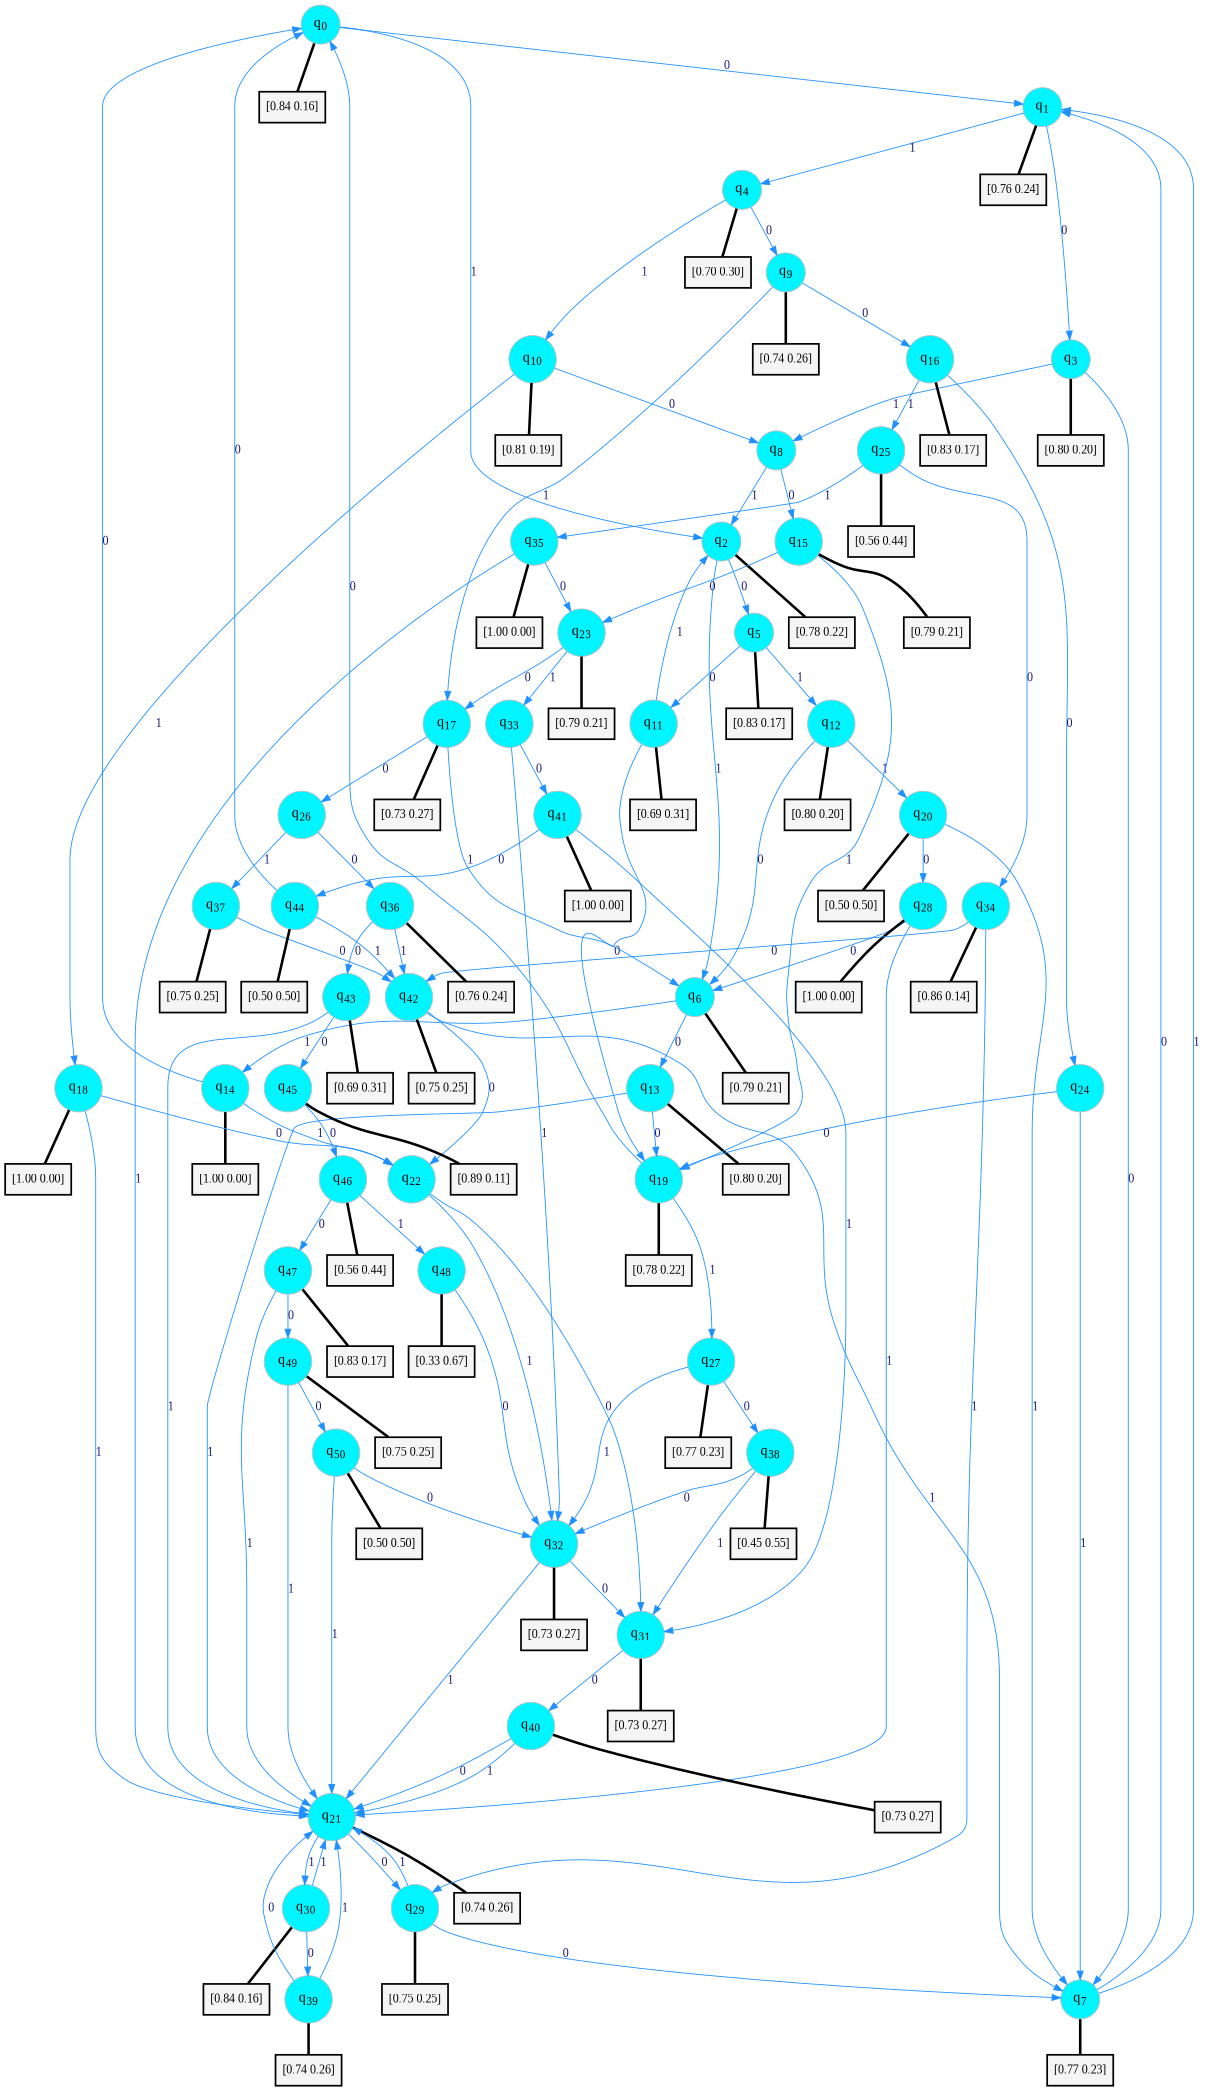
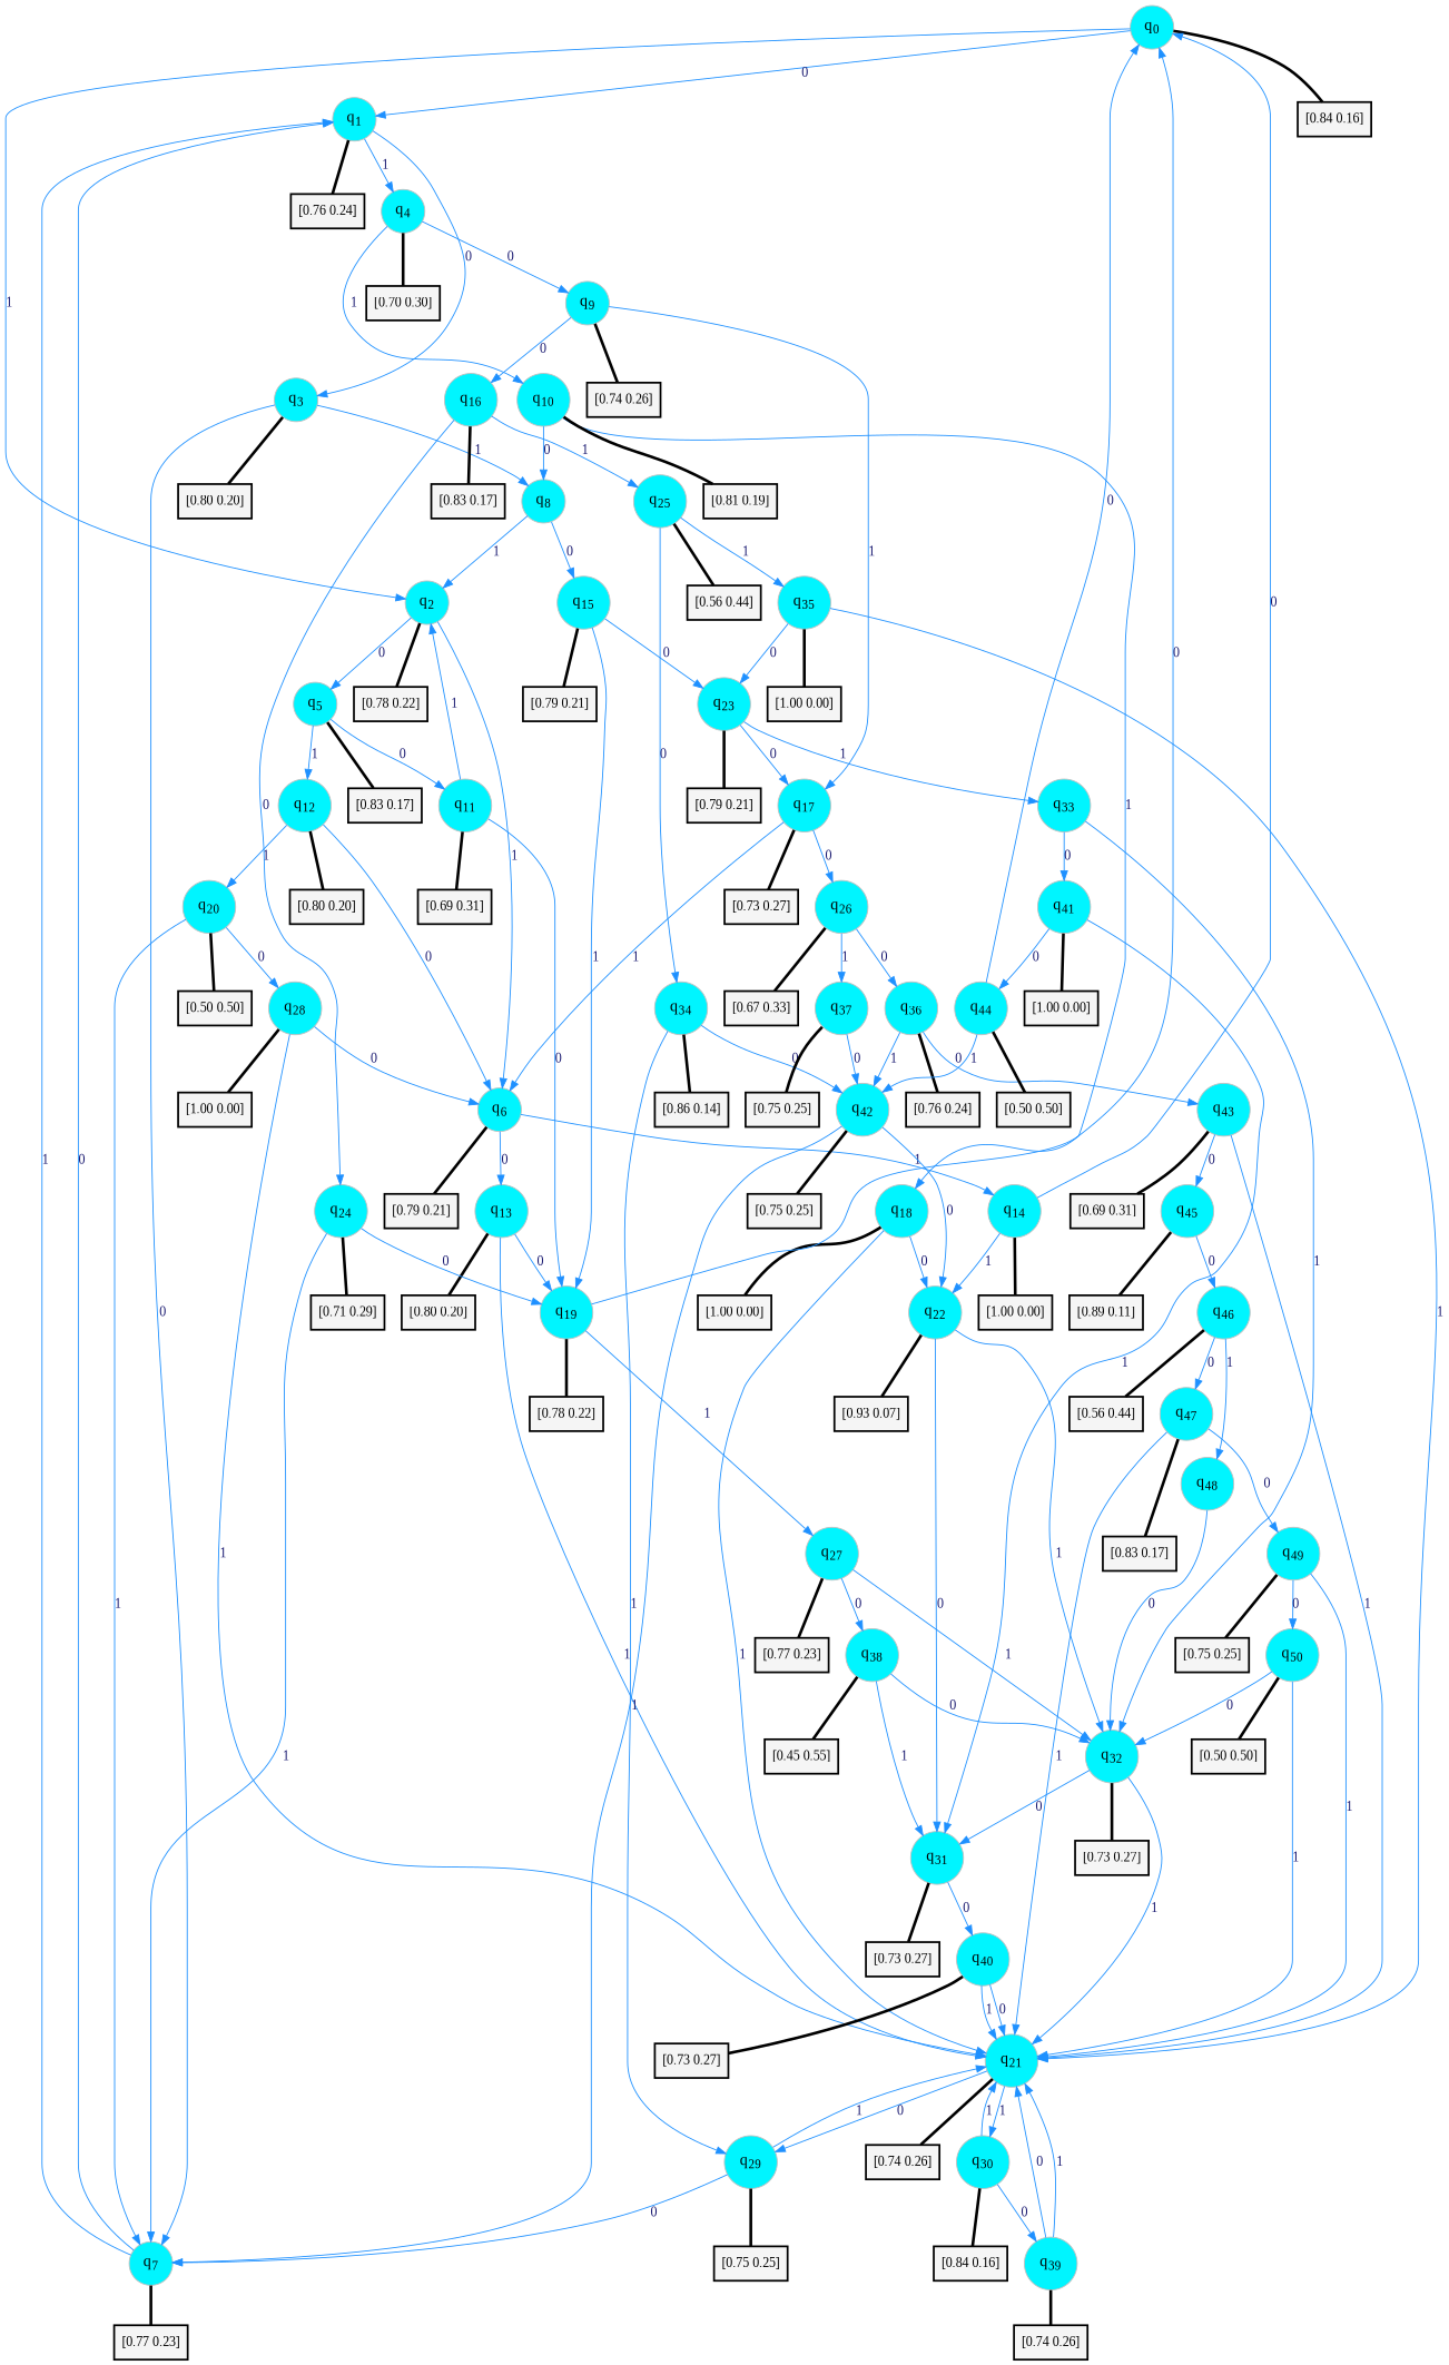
  digraph {
    fontname="Liberation Serif"
    rankdir=TD
    node [color=gray fillcolor=turquoise1 fontcolor=black fontname="Liberation Serif" fontsize=16 fontweight=bold shape=circle style=filled]
    edge [arrowsize=1 color=dodgerblue1 fontcolor=midnightblue fontname="Liberation Serif" fontweight=bold penwidth=1 style=solid weight=20]
    n1 [label=<q<SUB>0</SUB>>]
    n2 [label=<q<SUB>1</SUB>>]
    n3 [label=<q<SUB>2</SUB>>]
    n4 [color=black fillcolor=whitesmoke fontsize=14 label="[0.84 0.16]" penwidth=2 shape=box]
    n5 [label=<q<SUB>3</SUB>>]
    n6 [label=<q<SUB>4</SUB>>]
    n7 [color=black fillcolor=whitesmoke fontsize=14 label="[0.76 0.24]" penwidth=2 shape=box]
    n8 [label=<q<SUB>5</SUB>>]
    n9 [label=<q<SUB>6</SUB>>]
    n10 [color=black fillcolor=whitesmoke fontsize=14 label="[0.78 0.22]" penwidth=2 shape=box]
    n11 [label=<q<SUB>7</SUB>>]
    n12 [label=<q<SUB>8</SUB>>]
    n13 [color=black fillcolor=whitesmoke fontsize=14 label="[0.80 0.20]" penwidth=2 shape=box]
    n14 [label=<q<SUB>9</SUB>>]
    n15 [label=<q<SUB>10</SUB>>]
    n16 [color=black fillcolor=whitesmoke fontsize=14 label="[0.70 0.30]" penwidth=2 shape=box]
    n17 [label=<q<SUB>11</SUB>>]
    n18 [label=<q<SUB>12</SUB>>]
    n19 [color=black fillcolor=whitesmoke fontsize=14 label="[0.83 0.17]" penwidth=2 shape=box]
    n20 [label=<q<SUB>13</SUB>>]
    n21 [label=<q<SUB>14</SUB>>]
    n22 [color=black fillcolor=whitesmoke fontsize=14 label="[0.79 0.21]" penwidth=2 shape=box]
    n23 [color=black fillcolor=whitesmoke fontsize=14 label="[0.77 0.23]" penwidth=2 shape=box]
    n24 [label=<q<SUB>15</SUB>>]
    n25 [label=<q<SUB>16</SUB>>]
    n26 [label=<q<SUB>17</SUB>>]
    n27 [color=black fillcolor=whitesmoke fontsize=14 label="[0.74 0.26]" penwidth=2 shape=box]
    n28 [label=<q<SUB>18</SUB>>]
    n29 [color=black fillcolor=whitesmoke fontsize=14 label="[0.81 0.19]" penwidth=2 shape=box]
    n30 [label=<q<SUB>19</SUB>>]
    n31 [color=black fillcolor=whitesmoke fontsize=14 label="[0.69 0.31]" penwidth=2 shape=box]
    n32 [label=<q<SUB>20</SUB>>]
    n33 [color=black fillcolor=whitesmoke fontsize=14 label="[0.80 0.20]" penwidth=2 shape=box]
    n34 [label=<q<SUB>21</SUB>>]
    n35 [color=black fillcolor=whitesmoke fontsize=14 label="[0.80 0.20]" penwidth=2 shape=box]
    n36 [label=<q<SUB>22</SUB>>]
    n37 [color=black fillcolor=whitesmoke fontsize=14 label="[1.00 0.00]" penwidth=2 shape=box]
    n38 [label=<q<SUB>23</SUB>>]
    n39 [color=black fillcolor=whitesmoke fontsize=14 label="[0.79 0.21]" penwidth=2 shape=box]
    n40 [label=<q<SUB>24</SUB>>]
    n41 [label=<q<SUB>25</SUB>>]
    n42 [color=black fillcolor=whitesmoke fontsize=14 label="[0.83 0.17]" penwidth=2 shape=box]
    n43 [label=<q<SUB>26</SUB>>]
    n44 [color=black fillcolor=whitesmoke fontsize=14 label="[0.73 0.27]" penwidth=2 shape=box]
    n45 [color=black fillcolor=whitesmoke fontsize=14 label="[1.00 0.00]" penwidth=2 shape=box]
    n46 [label=<q<SUB>27</SUB>>]
    n47 [color=black fillcolor=whitesmoke fontsize=14 label="[0.78 0.22]" penwidth=2 shape=box]
    n48 [label=<q<SUB>28</SUB>>]
    n49 [color=black fillcolor=whitesmoke fontsize=14 label="[0.50 0.50]" penwidth=2 shape=box]
    n50 [label=<q<SUB>29</SUB>>]
    n51 [label=<q<SUB>30</SUB>>]
    n52 [color=black fillcolor=whitesmoke fontsize=14 label="[0.74 0.26]" penwidth=2 shape=box]
    n53 [label=<q<SUB>31</SUB>>]
    n54 [label=<q<SUB>32</SUB>>]
+   n55 [color=black fillcolor=whitesmoke fontsize=14 label="[0.93 0.07]" penwidth=2 shape=box]
    n56 [label=<q<SUB>33</SUB>>]
    n57 [color=black fillcolor=whitesmoke fontsize=14 label="[0.79 0.21]" penwidth=2 shape=box]
+   n58 [color=black fillcolor=whitesmoke fontsize=14 label="[0.71 0.29]" penwidth=2 shape=box]
    n59 [label=<q<SUB>34</SUB>>]
    n60 [label=<q<SUB>35</SUB>>]
    n61 [color=black fillcolor=whitesmoke fontsize=14 label="[0.56 0.44]" penwidth=2 shape=box]
    n62 [label=<q<SUB>36</SUB>>]
    n63 [label=<q<SUB>37</SUB>>]
+   n64 [color=black fillcolor=whitesmoke fontsize=14 label="[0.67 0.33]" penwidth=2 shape=box]
    n65 [label=<q<SUB>38</SUB>>]
    n66 [color=black fillcolor=whitesmoke fontsize=14 label="[0.77 0.23]" penwidth=2 shape=box]
    n67 [color=black fillcolor=whitesmoke fontsize=14 label="[1.00 0.00]" penwidth=2 shape=box]
    n68 [color=black fillcolor=whitesmoke fontsize=14 label="[0.75 0.25]" penwidth=2 shape=box]
    n69 [label=<q<SUB>39</SUB>>]
    n70 [color=black fillcolor=whitesmoke fontsize=14 label="[0.84 0.16]" penwidth=2 shape=box]
    n71 [label=<q<SUB>40</SUB>>]
    n72 [color=black fillcolor=whitesmoke fontsize=14 label="[0.73 0.27]" penwidth=2 shape=box]
    n73 [color=black fillcolor=whitesmoke fontsize=14 label="[0.73 0.27]" penwidth=2 shape=box]
    n74 [label=<q<SUB>41</SUB>>]
    n75 [label=<q<SUB>42</SUB>>]
    n76 [color=black fillcolor=whitesmoke fontsize=14 label="[0.86 0.14]" penwidth=2 shape=box]
    n77 [color=black fillcolor=whitesmoke fontsize=14 label="[1.00 0.00]" penwidth=2 shape=box]
    n78 [label=<q<SUB>43</SUB>>]
    n79 [color=black fillcolor=whitesmoke fontsize=14 label="[0.76 0.24]" penwidth=2 shape=box]
    n80 [color=black fillcolor=whitesmoke fontsize=14 label="[0.75 0.25]" penwidth=2 shape=box]
    n81 [color=black fillcolor=whitesmoke fontsize=14 label="[0.45 0.55]" penwidth=2 shape=box]
    n82 [color=black fillcolor=whitesmoke fontsize=14 label="[0.74 0.26]" penwidth=2 shape=box]
    n83 [color=black fillcolor=whitesmoke fontsize=14 label="[0.73 0.27]" penwidth=2 shape=box]
    n84 [label=<q<SUB>44</SUB>>]
    n85 [color=black fillcolor=whitesmoke fontsize=14 label="[1.00 0.00]" penwidth=2 shape=box]
    n86 [color=black fillcolor=whitesmoke fontsize=14 label="[0.75 0.25]" penwidth=2 shape=box]
    n87 [label=<q<SUB>45</SUB>>]
    n88 [color=black fillcolor=whitesmoke fontsize=14 label="[0.69 0.31]" penwidth=2 shape=box]
    n89 [color=black fillcolor=whitesmoke fontsize=14 label="[0.50 0.50]" penwidth=2 shape=box]
    n90 [label=<q<SUB>46</SUB>>]
    n91 [color=black fillcolor=whitesmoke fontsize=14 label="[0.89 0.11]" penwidth=2 shape=box]
    n92 [label=<q<SUB>47</SUB>>]
    n93 [label=<q<SUB>48</SUB>>]
    n94 [color=black fillcolor=whitesmoke fontsize=14 label="[0.56 0.44]" penwidth=2 shape=box]
    n95 [label=<q<SUB>49</SUB>>]
    n96 [color=black fillcolor=whitesmoke fontsize=14 label="[0.83 0.17]" penwidth=2 shape=box]
-   n97 [color=black fillcolor=whitesmoke fontsize=14 label="[0.33 0.67]" penwidth=2 shape=box]
    n98 [label=<q<SUB>50</SUB>>]
    n99 [color=black fillcolor=whitesmoke fontsize=14 label="[0.75 0.25]" penwidth=2 shape=box]
    n100 [color=black fillcolor=whitesmoke fontsize=14 label="[0.50 0.50]" penwidth=2 shape=box]
    n1 -> n2 [label=0]
    n1 -> n3 [label=1]
    n1 -> n4 [arrowhead=none color=black penwidth=3]
    n2 -> n5 [label=0]
    n2 -> n6 [label=1]
    n2 -> n7 [arrowhead=none color=black penwidth=3]
    n3 -> n8 [label=0]
    n3 -> n9 [label=1]
    n3 -> n10 [arrowhead=none color=black penwidth=3]
    n5 -> n11 [label=0]
    n5 -> n12 [label=1]
    n5 -> n13 [arrowhead=none color=black penwidth=3]
    n6 -> n14 [label=0]
    n6 -> n15 [label=1]
    n6 -> n16 [arrowhead=none color=black penwidth=3]
    n8 -> n17 [label=0]
    n8 -> n18 [label=1]
    n8 -> n19 [arrowhead=none color=black penwidth=3]
    n9 -> n20 [label=0]
    n9 -> n21 [label=1]
    n9 -> n22 [arrowhead=none color=black penwidth=3]
    n11 -> n2 [label=0]
    n11 -> n2 [label=1]
    n11 -> n23 [arrowhead=none color=black penwidth=3]
    n12 -> n3 [label=1]
    n12 -> n24 [label=0]
    n14 -> n25 [label=0]
    n14 -> n26 [label=1]
    n14 -> n27 [arrowhead=none color=black penwidth=3]
    n15 -> n12 [label=0]
    n15 -> n28 [label=1]
    n15 -> n29 [arrowhead=none color=black penwidth=3]
    n17 -> n3 [label=1]
    n17 -> n30 [label=0]
    n17 -> n31 [arrowhead=none color=black penwidth=3]
    n18 -> n9 [label=0]
    n18 -> n32 [label=1]
    n18 -> n33 [arrowhead=none color=black penwidth=3]
    n20 -> n30 [label=0]
    n20 -> n34 [label=1]
    n20 -> n35 [arrowhead=none color=black penwidth=3]
    n21 -> n1 [label=0]
    n21 -> n36 [label=1]
    n21 -> n37 [arrowhead=none color=black penwidth=3]
    n24 -> n30 [label=1]
    n24 -> n38 [label=0]
    n24 -> n39 [arrowhead=none color=black penwidth=3]
    n25 -> n40 [label=0]
    n25 -> n41 [label=1]
    n25 -> n42 [arrowhead=none color=black penwidth=3]
    n26 -> n9 [label=1]
    n26 -> n43 [label=0]
    n26 -> n44 [arrowhead=none color=black penwidth=3]
    n28 -> n34 [label=1]
    n28 -> n36 [label=0]
    n28 -> n45 [arrowhead=none color=black penwidth=3]
    n30 -> n1 [label=0]
    n30 -> n46 [label=1]
    n30 -> n47 [arrowhead=none color=black penwidth=3]
    n32 -> n11 [label=1]
    n32 -> n48 [label=0]
    n32 -> n49 [arrowhead=none color=black penwidth=3]
    n34 -> n50 [label=0]
    n34 -> n51 [label=1]
    n34 -> n52 [arrowhead=none color=black penwidth=3]
    n36 -> n53 [label=0]
    n36 -> n54 [label=1]
+   n36 -> n55 [arrowhead=none color=black penwidth=3]
    n38 -> n26 [label=0]
    n38 -> n56 [label=1]
    n38 -> n57 [arrowhead=none color=black penwidth=3]
    n40 -> n11 [label=1]
    n40 -> n30 [label=0]
+   n40 -> n58 [arrowhead=none color=black penwidth=3]
    n41 -> n59 [label=0]
    n41 -> n60 [label=1]
    n41 -> n61 [arrowhead=none color=black penwidth=3]
    n43 -> n62 [label=0]
    n43 -> n63 [label=1]
+   n43 -> n64 [arrowhead=none color=black penwidth=3]
    n46 -> n54 [label=1]
    n46 -> n65 [label=0]
    n46 -> n66 [arrowhead=none color=black penwidth=3]
    n48 -> n9 [label=0]
    n48 -> n34 [label=1]
    n48 -> n67 [arrowhead=none color=black penwidth=3]
    n50 -> n11 [label=0]
    n50 -> n34 [label=1]
    n50 -> n68 [arrowhead=none color=black penwidth=3]
    n51 -> n34 [label=1]
    n51 -> n69 [label=0]
    n51 -> n70 [arrowhead=none color=black penwidth=3]
    n53 -> n71 [label=0]
    n53 -> n72 [arrowhead=none color=black penwidth=3]
    n54 -> n34 [label=1]
    n54 -> n53 [label=0]
    n54 -> n73 [arrowhead=none color=black penwidth=3]
    n56 -> n54 [label=1]
    n56 -> n74 [label=0]
    n59 -> n50 [label=1]
    n59 -> n75 [label=0]
    n59 -> n76 [arrowhead=none color=black penwidth=3]
    n60 -> n34 [label=1]
    n60 -> n38 [label=0]
    n60 -> n77 [arrowhead=none color=black penwidth=3]
    n62 -> n75 [label=1]
    n62 -> n78 [label=0]
    n62 -> n79 [arrowhead=none color=black penwidth=3]
    n63 -> n75 [label=0]
    n63 -> n80 [arrowhead=none color=black penwidth=3]
    n65 -> n53 [label=1]
    n65 -> n54 [label=0]
    n65 -> n81 [arrowhead=none color=black penwidth=3]
    n69 -> n34 [label=0]
    n69 -> n34 [label=1]
    n69 -> n82 [arrowhead=none color=black penwidth=3]
    n71 -> n34 [label=0]
    n71 -> n34 [label=1]
    n71 -> n83 [arrowhead=none color=black penwidth=3]
    n74 -> n53 [label=1]
    n74 -> n84 [label=0]
    n74 -> n85 [arrowhead=none color=black penwidth=3]
    n75 -> n11 [label=1]
    n75 -> n36 [label=0]
    n75 -> n86 [arrowhead=none color=black penwidth=3]
    n78 -> n34 [label=1]
    n78 -> n87 [label=0]
    n78 -> n88 [arrowhead=none color=black penwidth=3]
    n84 -> n1 [label=0]
    n84 -> n75 [label=1]
    n84 -> n89 [arrowhead=none color=black penwidth=3]
    n87 -> n90 [label=0]
    n87 -> n91 [arrowhead=none color=black penwidth=3]
    n90 -> n92 [label=0]
    n90 -> n93 [label=1]
    n90 -> n94 [arrowhead=none color=black penwidth=3]
    n92 -> n34 [label=1]
    n92 -> n95 [label=0]
    n92 -> n96 [arrowhead=none color=black penwidth=3]
    n93 -> n54 [label=0]
-   n93 -> n97 [arrowhead=none color=black penwidth=3]
    n95 -> n34 [label=1]
    n95 -> n98 [label=0]
    n95 -> n99 [arrowhead=none color=black penwidth=3]
    n98 -> n34 [label=1]
    n98 -> n54 [label=0]
    n98 -> n100 [arrowhead=none color=black penwidth=3]
  }
